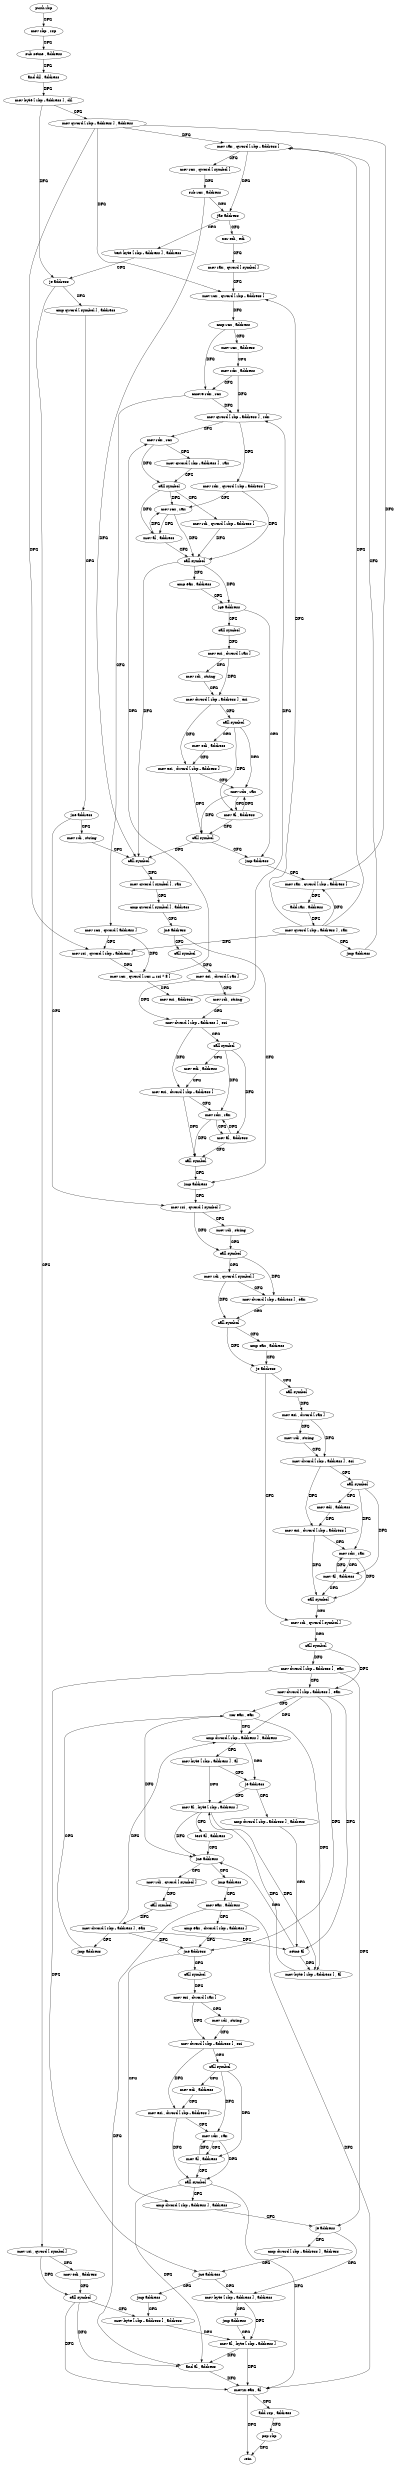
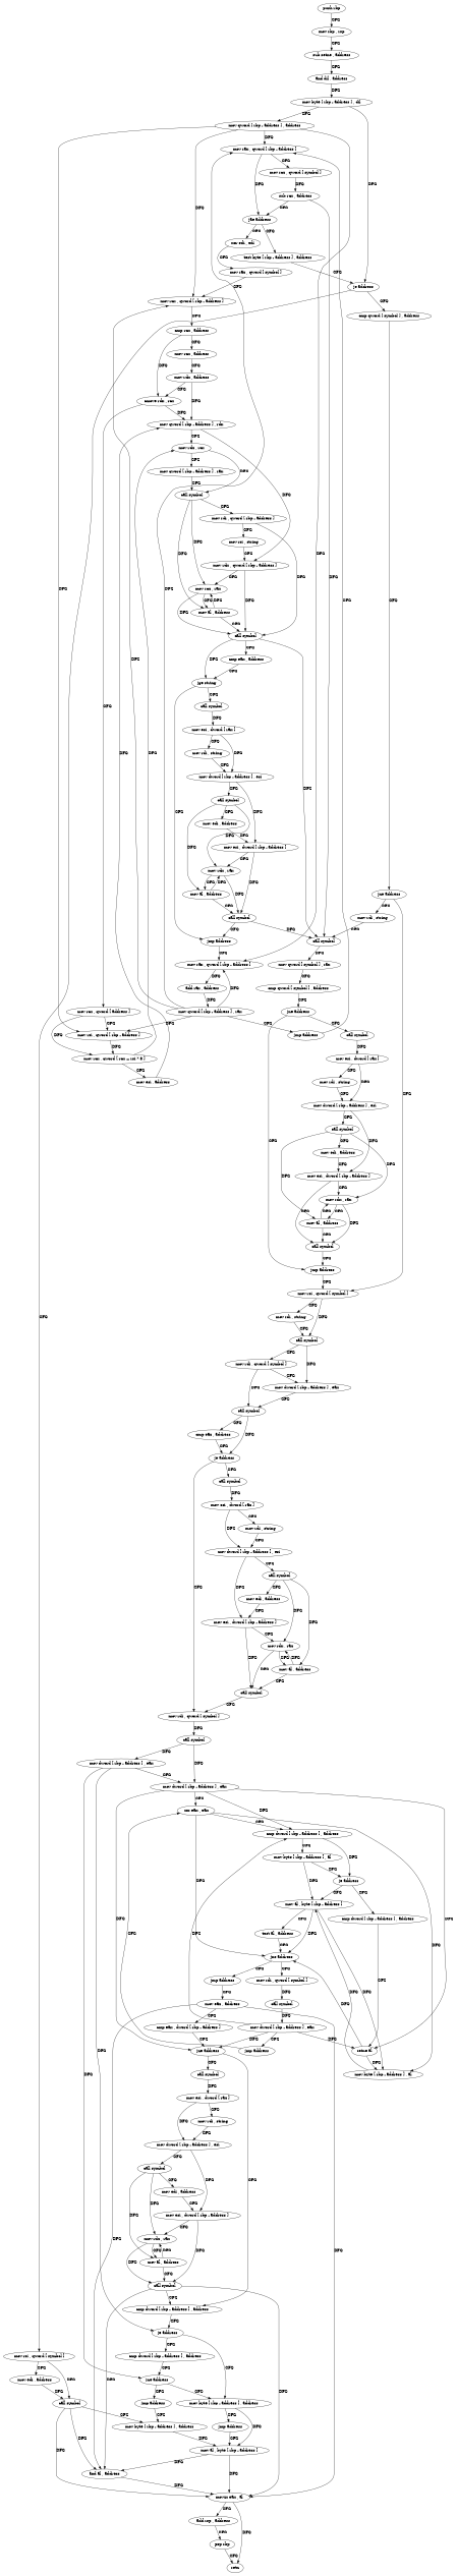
  digraph {
    n1 [label="push rbp"]
    n2 [label="mov rbp , rsp"]
    n3 [label="sub setne , address"]
    n4 [label="and dil , address"]
    n5 [label="mov byte [ rbp - address ] , dil"]
    n6 [label="mov qword [ rbp - address ] , address"]
    n7 [label="je address"]
    n8 [label="mov rax , qword [ rbp - address ]"]
    n9 [label="mov rcx , qword [ rbp - address ]"]
    n10 [label="mov rsi , qword [ rbp - address ]"]
    n11 [label="mov rax , qword [ rbp - address ]"]
    n12 [label="mov rsi , qword [ symbol ]"]
    n13 [label="cmp qword [ symbol ] , address"]
    n14 [label="mov rcx , qword [ symbol ]"]
    n15 [label="jae address"]
    n16 [label="cmp rcx , address"]
    n17 [label="mov rcx , qword [ rcx + rsi * 8 ]"]
    n18 [label="add rax , address"]
    n19 [label="sub rcx , address"]
    n20 [label="test byte [ rbp - address ] , address"]
    n21 [label="xor edi , edi"]
    n22 [label="mov edi , address"]
    n23 [label="call symbol"]
    n24 [label="jne address"]
    n25 [label="mov byte [ rbp - address ] , address"]
    n26 [label="and al , address"]
    n27 [label="movzx eax , al"]
    n28 [label="mov rsi , qword [ symbol ]"]
    n29 [label="mov rdi , string"]
    n30 [label="mov rax , qword [ symbol ]"]
    n31 [label="mov rcx , address"]
    n32 [label="cmove rdx , rcx"]
    n33 [label="mov rdx , address"]
    n34 [label="mov qword [ rbp - address ] , rdx"]
    n35 [label="mov rcx , qword [ address ]"]
    n36 [label="mov rdx , rcx"]
    n37 [label="mov rdx , qword [ rbp - address ]"]
    n38 [label="mov esi , address"]
    n39 [label="mov qword [ rbp - address ] , rax"]
    n40 [label="call symbol"]
    n41 [label="mov rcx , rax"]
    n42 [label="call symbol"]
    n43 [label="mov rdi , qword [ rbp - address ]"]
    n44 [label="mov al , address"]
+   n45 [label="mov rsi , string"]
    n46 [label="cmp eax , address"]
-   n47 [label="jge address"]
+   n47 [label="jge string"]
    n48 [label="call symbol"]
    n49 [label="jmp address"]
    n50 [label="call symbol"]
    n51 [label="mov qword [ symbol ] , rax"]
    n52 [label="mov esi , dword [ rax ]"]
    n53 [label="mov rdi , string"]
    n54 [label="mov dword [ rbp - address ] , esi"]
    n55 [label="mov al , byte [ rbp - address ]"]
    n56 [label="add rsp , address"]
    n57 [label=retn]
    n58 [label="mov rdi , string"]
    n59 [label="call symbol"]
    n60 [label="mov rdi , qword [ symbol ]"]
    n61 [label="mov dword [ rbp - address ] , eax"]
    n62 [label="mov qword [ rbp - address ] , rax"]
    n63 [label="call symbol"]
    n64 [label="mov esi , dword [ rbp - address ]"]
    n65 [label="mov edi , address"]
    n66 [label="mov rdx , rax"]
    n67 [label="mov al , address"]
    n68 [label="call symbol"]
    n69 [label="call symbol"]
    n70 [label="cmp eax , address"]
    n71 [label="je address"]
    n72 [label="mov rdi , qword [ symbol ]"]
    n73 [label="call symbol"]
    n74 [label="call symbol"]
    n75 [label="mov esi , dword [ rax ]"]
    n76 [label="mov dword [ rbp - address ] , eax"]
    n77 [label="mov dword [ rbp - address ] , eax"]
    n78 [label="mov rdi , string"]
    n79 [label="mov dword [ rbp - address ] , esi"]
    n80 [label="cmp qword [ symbol ] , address"]
    n81 [label="jne address"]
    n82 [label="jmp address"]
    n83 [label="call symbol"]
    n84 [label="mov esi , dword [ rax ]"]
    n85 [label="mov rdi , string"]
    n86 [label="mov dword [ rbp - address ] , esi"]
    n87 [label="jmp address"]
    n88 [label="je address"]
    n89 [label="jne address"]
    n90 [label="xor eax , eax"]
    n91 [label="setne al"]
    n92 [label="cmp dword [ rbp - address ] , address"]
    n93 [label="jne address"]
    n94 [label="mov byte [ rbp - address ] , address"]
    n95 [label="cmp dword [ rbp - address ] , address"]
    n96 [label="jmp address"]
    n97 [label="jne address"]
    n98 [label="mov byte [ rbp - address ] , al"]
    n99 [label="mov byte [ rbp - address ] , al"]
    n100 [label="je address"]
    n101 [label="cmp dword [ rbp - address ] , address"]
    n102 [label="call symbol"]
    n103 [label="mov rdi , qword [ symbol ]"]
    n104 [label="jmp address"]
    n105 [label="mov al , byte [ rbp - address ]"]
    n106 [label="call symbol"]
    n107 [label="mov esi , dword [ rbp - address ]"]
    n108 [label="mov edi , address"]
    n109 [label="mov rdx , rax"]
    n110 [label="mov al , address"]
    n111 [label="call symbol"]
    n112 [label="call symbol"]
    n113 [label="mov esi , dword [ rbp - address ]"]
    n114 [label="mov edi , address"]
    n115 [label="mov rdx , rax"]
    n116 [label="mov al , address"]
    n117 [label="call symbol"]
    n118 [label="test al , address"]
    n119 [label="call symbol"]
    n120 [label="mov eax , address"]
    n121 [label="mov dword [ rbp - address ] , eax"]
    n122 [label="cmp eax , dword [ rbp - address ]"]
    n123 [label="cmp dword [ rbp - address ] , address"]
    n124 [label="jmp address"]
    n125 [label="mov esi , dword [ rax ]"]
    n126 [label="mov rdi , string"]
    n127 [label="mov dword [ rbp - address ] , esi"]
    n128 [label="jmp address"]
    n129 [label="call symbol"]
    n130 [label="mov esi , dword [ rbp - address ]"]
    n131 [label="mov edi , address"]
    n132 [label="mov rdx , rax"]
    n133 [label="mov al , address"]
    n134 [label="call symbol"]
    n135 [label="pop rbp"]
    n1 -> n2 [label=CFG]
    n2 -> n3 [label=CFG]
    n3 -> n4 [label=CFG]
    n4 -> n5 [label=DFG]
    n5 -> n6 [label=CFG]
    n5 -> n7 [label=DFG]
    n6 -> n8 [label=DFG]
    n6 -> n9 [label=DFG]
    n6 -> n10 [label=DFG]
    n6 -> n11 [label=DFG]
    n7 -> n12 [label=CFG]
    n7 -> n13 [label=CFG]
    n8 -> n14 [label=CFG]
    n8 -> n15 [label=DFG]
    n9 -> n16 [label=DFG]
    n10 -> n17 [label=DFG]
    n11 -> n18 [label=DFG]
    n12 -> n22 [label=CFG]
    n12 -> n23 [label=DFG]
    n13 -> n24 [label=CFG]
    n14 -> n19 [label=DFG]
    n15 -> n20 [label=CFG]
    n15 -> n21 [label=CFG]
    n16 -> n31 [label=CFG]
    n16 -> n32 [label=DFG]
    n17 -> n36 [label=DFG]
    n17 -> n38 [label=CFG]
    n18 -> n62 [label=DFG]
    n19 -> n15 [label=DFG]
    n19 -> n48 [label=DFG]
    n20 -> n7 [label=CFG]
    n21 -> n30 [label=CFG]
    n22 -> n23 [label=CFG]
    n23 -> n25 [label=CFG]
    n23 -> n26 [label=DFG]
    n23 -> n27 [label=DFG]
    n24 -> n28 [label=CFG]
    n24 -> n29 [label=CFG]
    n25 -> n55 [label=DFG]
    n26 -> n27 [label=DFG]
    n27 -> n56 [label=CFG]
    n27 -> n57 [label=DFG]
    n28 -> n58 [label=CFG]
    n28 -> n59 [label=DFG]
    n29 -> n48 [label=CFG]
    n30 -> n9 [label=CFG]
    n31 -> n33 [label=CFG]
    n32 -> n34 [label=DFG]
    n32 -> n35 [label=CFG]
    n33 -> n32 [label=CFG]
    n33 -> n34 [label=DFG]
    n34 -> n36 [label=CFG]
    n34 -> n37 [label=DFG]
    n35 -> n10 [label=CFG]
    n35 -> n17 [label=DFG]
    n36 -> n39 [label=CFG]
    n36 -> n40 [label=DFG]
    n37 -> n41 [label=CFG]
    n37 -> n42 [label=DFG]
    n38 -> n34 [label=DFG]
    n39 -> n40 [label=CFG]
    n40 -> n41 [label=DFG]
    n40 -> n43 [label=CFG]
    n40 -> n44 [label=DFG]
    n41 -> n42 [label=DFG]
    n41 -> n44 [label=CFG]
    n42 -> n46 [label=CFG]
    n42 -> n47 [label=DFG]
    n42 -> n48 [label=DFG]
    n43 -> n42 [label=DFG]
+   n43 -> n45 [label=CFG]
    n44 -> n41 [label=DFG]
    n44 -> n42 [label=CFG]
+   n45 -> n37 [label=CFG]
    n46 -> n47 [label=CFG]
    n47 -> n49 [label=CFG]
    n47 -> n50 [label=CFG]
    n48 -> n51 [label=DFG]
    n49 -> n11 [label=CFG]
    n50 -> n52 [label=DFG]
    n51 -> n80 [label=CFG]
    n52 -> n53 [label=CFG]
    n52 -> n54 [label=DFG]
    n53 -> n54 [label=CFG]
    n54 -> n63 [label=CFG]
    n54 -> n64 [label=DFG]
    n55 -> n26 [label=DFG]
    n55 -> n27 [label=DFG]
    n56 -> n135 [label=CFG]
    n58 -> n59 [label=CFG]
    n59 -> n60 [label=CFG]
    n59 -> n61 [label=DFG]
    n60 -> n61 [label=CFG]
    n60 -> n69 [label=DFG]
    n61 -> n69 [label=CFG]
    n62 -> n8 [label=DFG]
    n62 -> n9 [label=DFG]
    n62 -> n10 [label=DFG]
    n62 -> n11 [label=DFG]
    n62 -> n87 [label=CFG]
    n63 -> n65 [label=CFG]
    n63 -> n66 [label=DFG]
    n63 -> n67 [label=DFG]
    n64 -> n66 [label=CFG]
    n64 -> n68 [label=DFG]
    n65 -> n64 [label=CFG]
    n66 -> n67 [label=CFG]
    n66 -> n68 [label=DFG]
    n67 -> n66 [label=DFG]
    n67 -> n68 [label=CFG]
    n68 -> n48 [label=DFG]
    n68 -> n49 [label=CFG]
    n69 -> n70 [label=CFG]
    n69 -> n71 [label=DFG]
    n70 -> n71 [label=CFG]
    n71 -> n72 [label=CFG]
    n71 -> n73 [label=CFG]
    n72 -> n74 [label=DFG]
    n73 -> n75 [label=DFG]
    n74 -> n76 [label=DFG]
    n74 -> n77 [label=DFG]
    n75 -> n78 [label=CFG]
    n75 -> n79 [label=DFG]
    n76 -> n77 [label=CFG]
    n76 -> n88 [label=DFG]
    n76 -> n89 [label=DFG]
    n77 -> n90 [label=CFG]
    n77 -> n91 [label=DFG]
    n77 -> n92 [label=DFG]
    n77 -> n93 [label=DFG]
    n78 -> n79 [label=CFG]
    n79 -> n106 [label=CFG]
    n79 -> n107 [label=DFG]
    n80 -> n81 [label=CFG]
    n81 -> n82 [label=CFG]
    n81 -> n83 [label=CFG]
    n82 -> n28 [label=CFG]
    n83 -> n84 [label=DFG]
    n84 -> n85 [label=CFG]
    n84 -> n86 [label=DFG]
    n85 -> n86 [label=CFG]
    n86 -> n112 [label=CFG]
    n86 -> n113 [label=DFG]
    n87 -> n8 [label=CFG]
    n88 -> n94 [label=CFG]
    n88 -> n95 [label=CFG]
    n89 -> n94 [label=CFG]
    n89 -> n96 [label=CFG]
    n90 -> n92 [label=CFG]
    n90 -> n97 [label=DFG]
    n90 -> n98 [label=DFG]
    n91 -> n97 [label=DFG]
    n91 -> n98 [label=DFG]
    n92 -> n99 [label=CFG]
    n92 -> n100 [label=DFG]
    n93 -> n101 [label=CFG]
    n93 -> n102 [label=CFG]
    n94 -> n55 [label=DFG]
    n94 -> n128 [label=CFG]
    n95 -> n89 [label=CFG]
    n96 -> n25 [label=CFG]
    n97 -> n103 [label=CFG]
    n97 -> n104 [label=CFG]
    n98 -> n105 [label=DFG]
    n99 -> n100 [label=CFG]
    n99 -> n105 [label=DFG]
    n100 -> n105 [label=CFG]
    n100 -> n123 [label=CFG]
    n101 -> n88 [label=CFG]
    n102 -> n125 [label=DFG]
    n103 -> n119 [label=DFG]
    n104 -> n120 [label=CFG]
    n105 -> n97 [label=DFG]
    n105 -> n98 [label=DFG]
    n105 -> n118 [label=CFG]
    n106 -> n108 [label=CFG]
    n106 -> n109 [label=DFG]
    n106 -> n110 [label=DFG]
    n107 -> n109 [label=CFG]
    n107 -> n111 [label=DFG]
    n108 -> n107 [label=CFG]
    n109 -> n110 [label=CFG]
    n109 -> n111 [label=DFG]
    n110 -> n109 [label=DFG]
    n110 -> n111 [label=CFG]
    n111 -> n72 [label=CFG]
    n112 -> n114 [label=CFG]
    n112 -> n115 [label=DFG]
    n112 -> n116 [label=DFG]
    n113 -> n115 [label=CFG]
    n113 -> n117 [label=DFG]
    n114 -> n113 [label=CFG]
    n115 -> n116 [label=CFG]
    n115 -> n117 [label=DFG]
    n116 -> n115 [label=DFG]
    n116 -> n117 [label=CFG]
    n117 -> n82 [label=CFG]
    n118 -> n97 [label=CFG]
    n119 -> n121 [label=DFG]
    n120 -> n26 [label=DFG]
    n120 -> n27 [label=DFG]
    n120 -> n122 [label=CFG]
    n121 -> n91 [label=DFG]
    n121 -> n92 [label=DFG]
    n121 -> n93 [label=DFG]
    n121 -> n124 [label=CFG]
    n122 -> n93 [label=CFG]
    n123 -> n91 [label=CFG]
    n124 -> n90 [label=CFG]
    n125 -> n126 [label=CFG]
    n125 -> n127 [label=DFG]
    n126 -> n127 [label=CFG]
    n127 -> n129 [label=CFG]
    n127 -> n130 [label=DFG]
    n128 -> n55 [label=CFG]
    n129 -> n131 [label=CFG]
    n129 -> n132 [label=DFG]
    n129 -> n133 [label=DFG]
    n130 -> n132 [label=CFG]
    n130 -> n134 [label=DFG]
    n131 -> n130 [label=CFG]
    n132 -> n133 [label=CFG]
    n132 -> n134 [label=DFG]
    n133 -> n132 [label=DFG]
    n133 -> n134 [label=CFG]
    n134 -> n26 [label=DFG]
    n134 -> n27 [label=DFG]
    n134 -> n101 [label=CFG]
    n135 -> n57 [label=CFG]
  }
